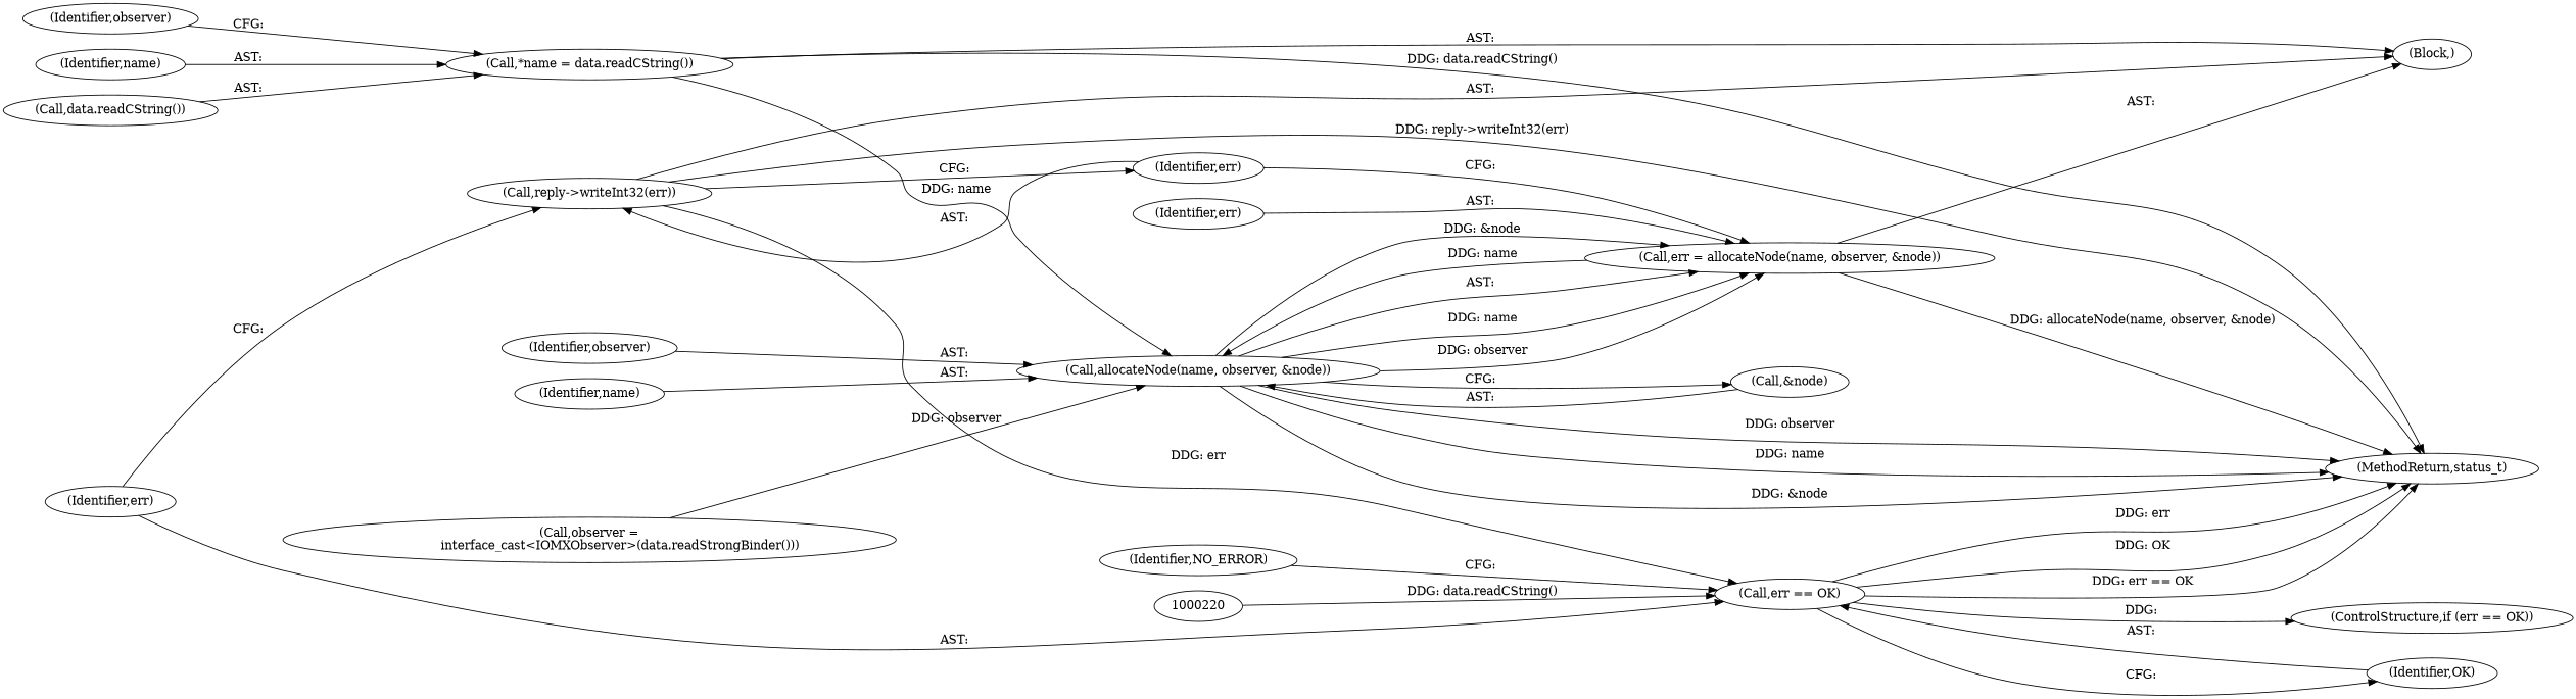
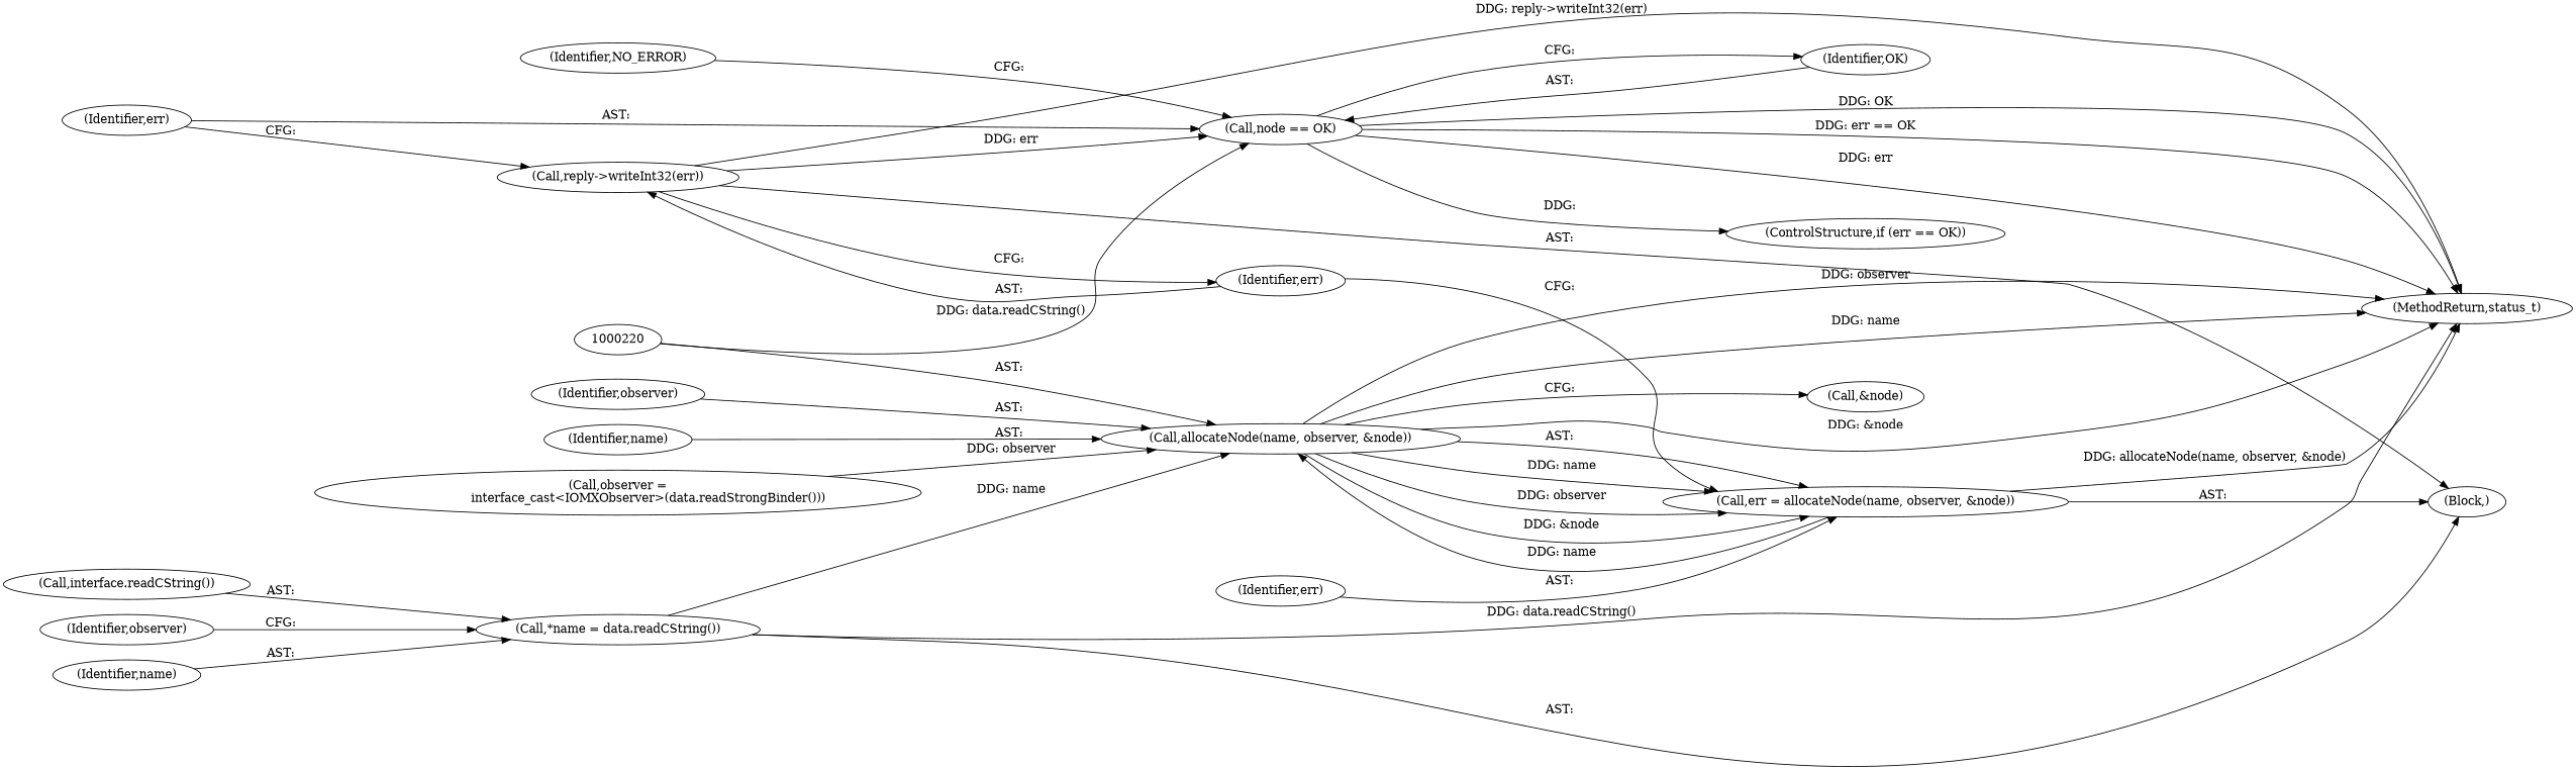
  digraph {
    rankdir=LR
    n1 [label="(Call,*name = data.readCString())"]
    n2 [label="(Call,allocateNode(name, observer, &node))"]
    n3 [label="(MethodReturn,status_t)"]
    n4 [label="(Block,)"]
    n5 [label="(Call,err = allocateNode(name, observer, &node))"]
    n6 [label="(Call,&node)"]
-   n7 [label="(Call,data.readCString())"]
+   n7 [label="(Call,interface.readCString())"]
    n8 [label="(Call,reply->writeInt32(err))"]
-   n9 [label="(Call,err == OK)"]
+   n9 [label="(Call,node == OK)"]
    n10 [label="(Identifier,err)"]
    n11 [label="(ControlStructure,if (err == OK))"]
    n12 [label="(Identifier,OK)"]
    n13 [label="(Identifier,observer)"]
    n14 [label="(Identifier,NO_ERROR)"]
    n15 [label="(Identifier,name)"]
    n16 [label="(Identifier,err)"]
    n17 [label="(Identifier,err)"]
    n18 [label="(Identifier,observer)"]
    n19 [label="(Identifier,name)"]
    n20 [label="(Call,observer =\n                interface_cast<IOMXObserver>(data.readStrongBinder()))"]
    1000220
    n1 -> n2 [label="DDG: name"]
    n1 -> n3 [label="DDG: data.readCString()"]
    n1 -> n4 [label="AST: "]
    n2 -> n3 [label="DDG: &node"]
    n2 -> n3 [label="DDG: observer"]
    n2 -> n3 [label="DDG: name"]
    n2 -> n5 [label="AST: "]
    n2 -> n5 [label="DDG: name"]
    n2 -> n5 [label="DDG: observer"]
    n2 -> n5 [label="DDG: &node"]
    n2 -> n6 [label="CFG: "]
    n5 -> n2 [label="DDG: name"]
    n5 -> n3 [label="DDG: allocateNode(name, observer, &node)"]
    n5 -> n4 [label="AST: "]
-   n6 -> n2 [label="AST: "]
+   1000220 -> n2 [label="AST: "]
    n7 -> n1 [label="AST: "]
    n8 -> n3 [label="DDG: reply->writeInt32(err)"]
    n8 -> n4 [label="AST: "]
    n8 -> n9 [label="DDG: err"]
    n8 -> n10 [label="CFG: "]
    n9 -> n3 [label="DDG: OK"]
    n9 -> n3 [label="DDG: err == OK"]
    n9 -> n3 [label="DDG: err"]
    n9 -> n11 [label="DDG: "]
    n9 -> n12 [label="CFG: "]
    n10 -> n5 [label="CFG: "]
    n10 -> n8 [label="AST: "]
    n12 -> n9 [label="AST: "]
    n13 -> n2 [label="AST: "]
    n14 -> n9 [label="CFG: "]
    n15 -> n2 [label="AST: "]
    n16 -> n5 [label="AST: "]
    n17 -> n8 [label="CFG: "]
    n17 -> n9 [label="AST: "]
    n18 -> n1 [label="CFG: "]
    n19 -> n1 [label="AST: "]
    n20 -> n2 [label="DDG: observer"]
    1000220 -> n9 [label="DDG: data.readCString()"]
  }
